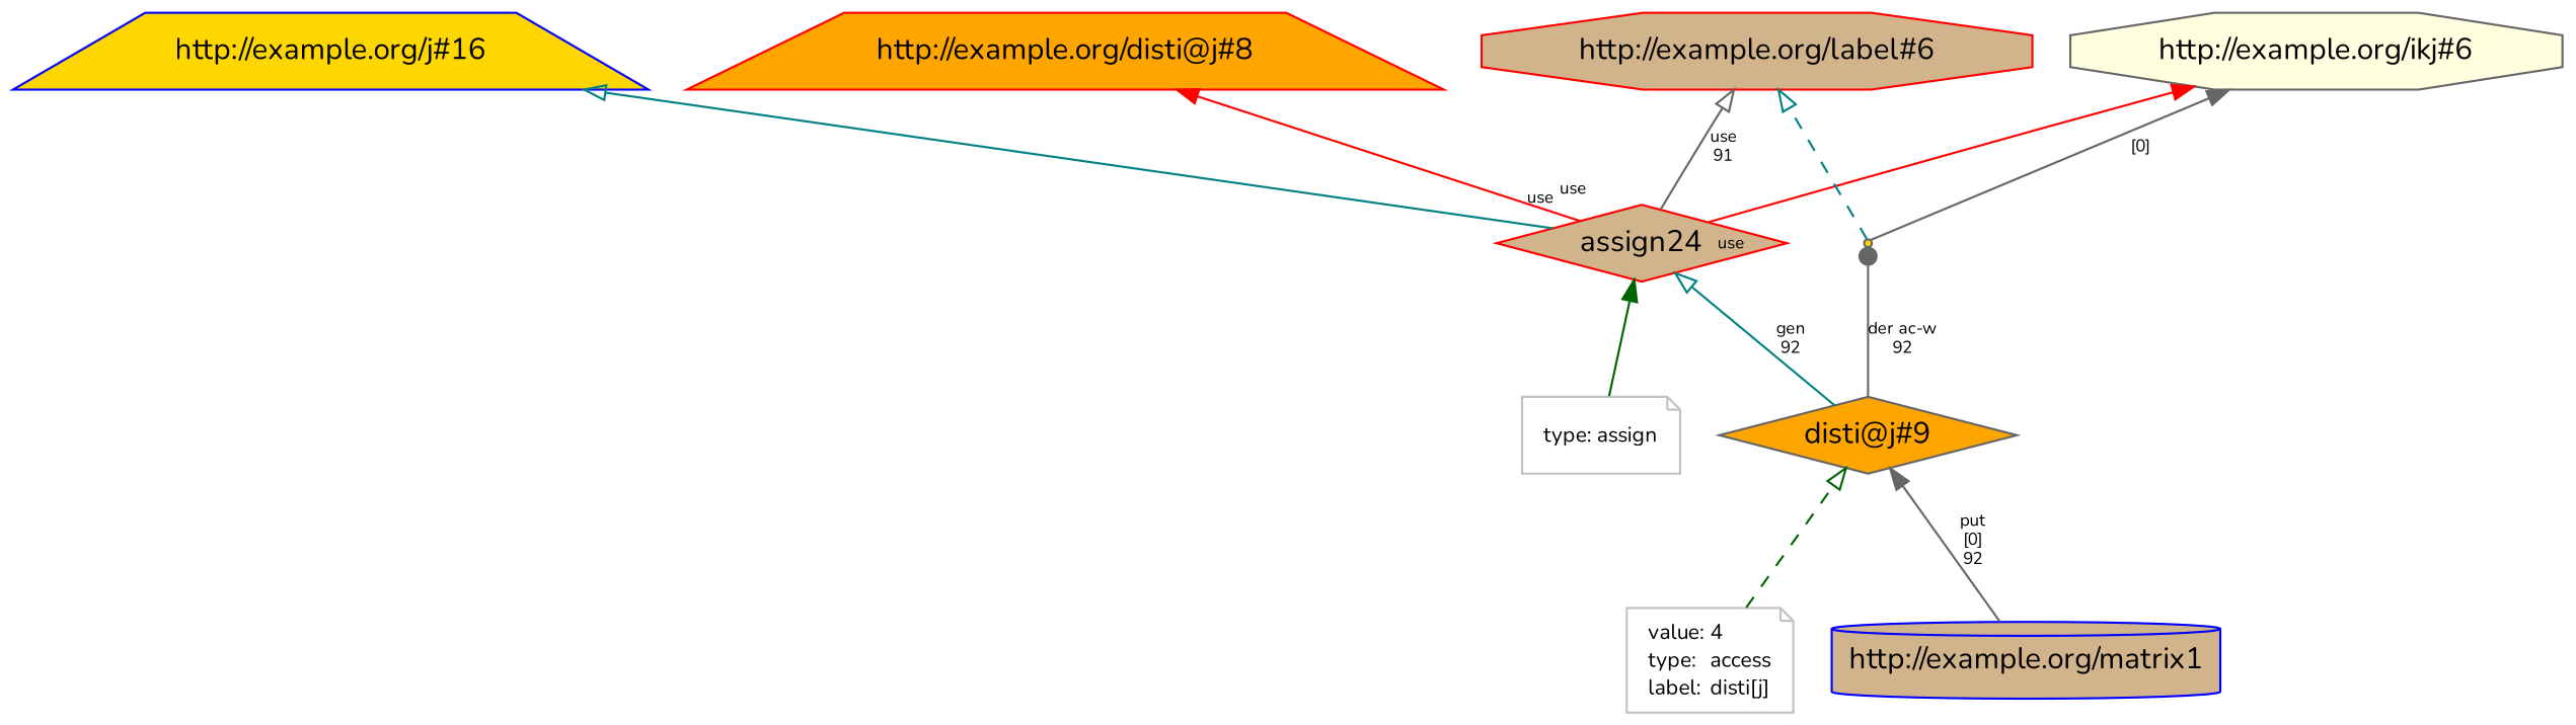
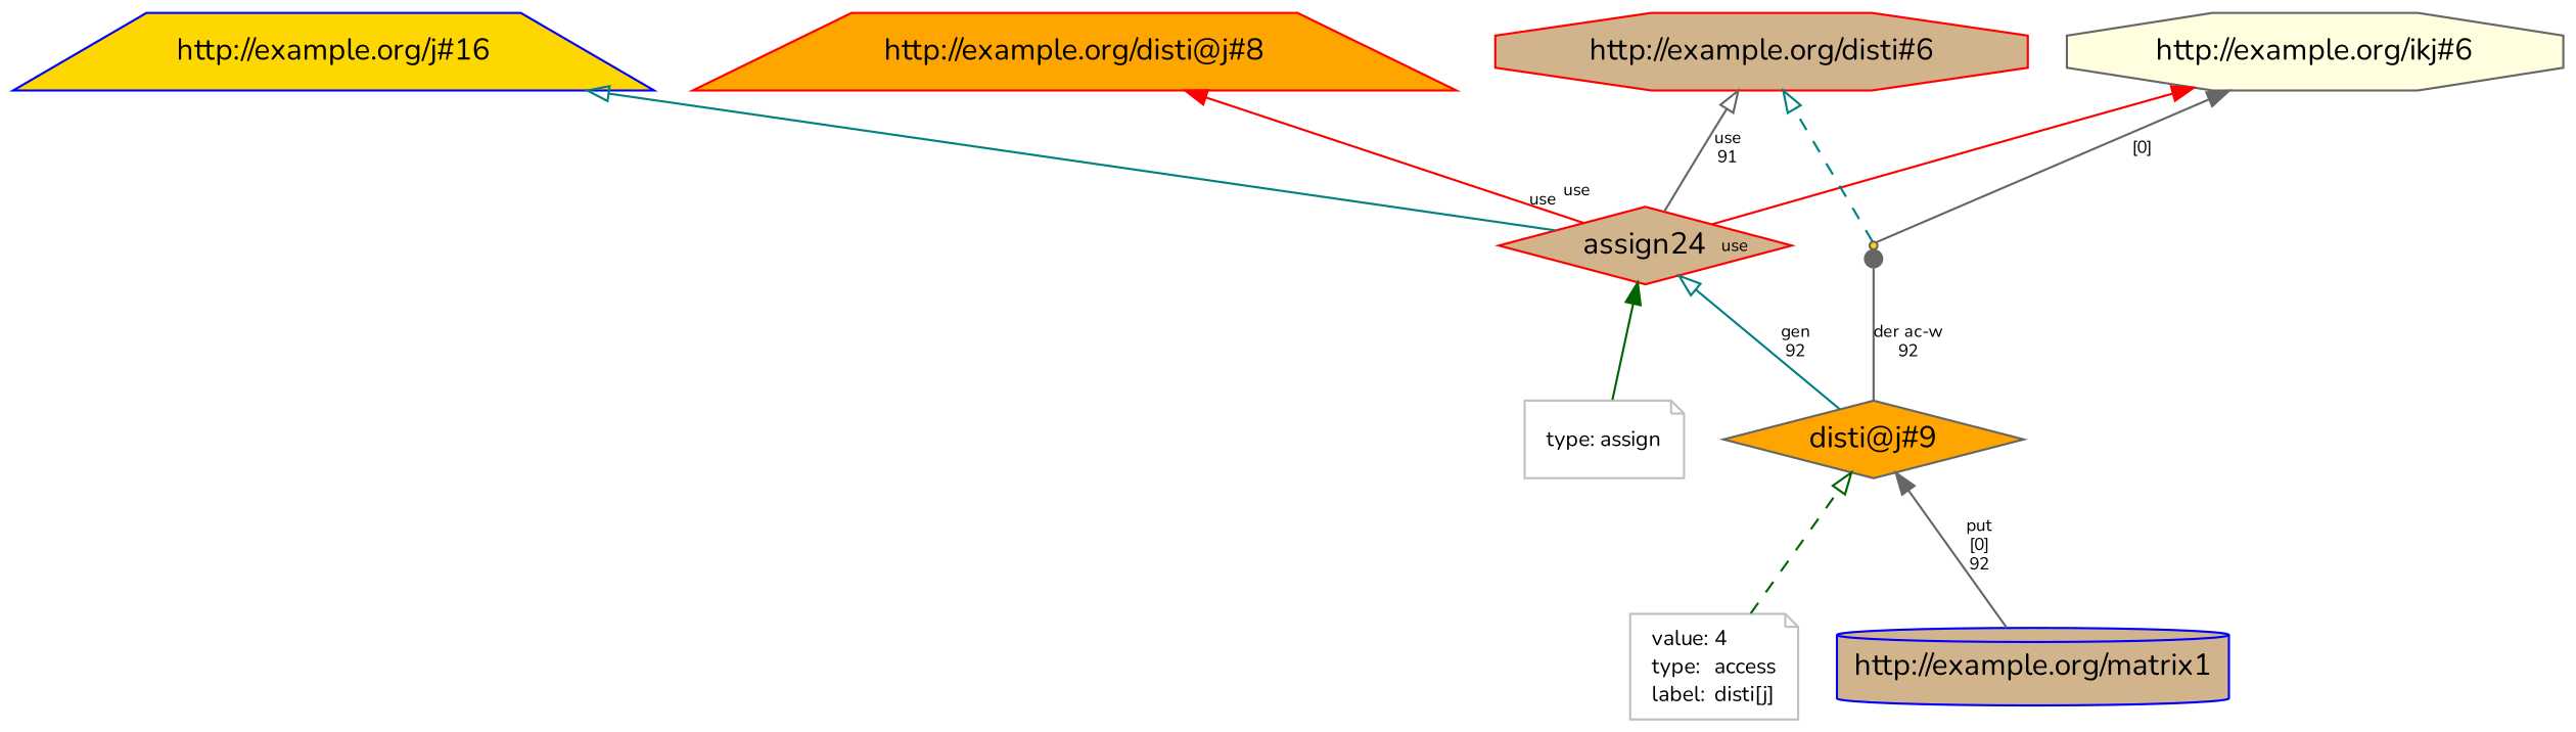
  digraph {
    fontname=Nunito
    rankdir=BT
    node [color=gray40 fillcolor=tan fontname=Nunito shape=diamond style=filled]
    edge [arrowhead=onormal color=gray40 fontname=Nunito rotation=20]
    n1 [fillcolor=orange label="disti@j#9"]
    n2 [color=red label=assign24 sides=4]
    bn0 [fillcolor=gold shape=point]
-   "http://example.org/disti#6" [color=red shape=octagon label="http://example.org/label#6"]
+   "http://example.org/disti#6" [color=red shape=octagon]
    "http://example.org/ikj#6" [fillcolor=lightyellow shape=octagon]
    "http://example.org/j#16" [color=blue fillcolor=gold shape=trapezium]
    "http://example.org/disti@j#8" [color=red fillcolor=orange shape=trapezium]
    n8 [color=gray fontcolor=black fontsize=10 label=<<TABLE cellpadding="0" border="0"> 	<TR> 	    <TD align="left">value:</TD> 	    <TD align="left">4</TD> 	</TR> 	<TR> 	    <TD align="left">type:</TD> 	    <TD align="left">access</TD> 	</TR> 	<TR> 	    <TD align="left">label:</TD> 	    <TD align="left">disti[j]</TD> 	</TR> </TABLE>> shape=note fillcolor="" style=""]
    "http://example.org/matrix1" [color=blue shape=cylinder]
    n10 [color=gray fontcolor=black fontsize=10 label=<<TABLE cellpadding="0" border="0"> 	<TR> 	    <TD align="left">type:</TD> 	    <TD align="left">assign</TD> 	</TR> </TABLE>> shape=note fillcolor="" style=""]
    n1 -> n2 [angle=60.0 color=teal distance=1.5 fontsize=8 label="gen\n92"]
    n1 -> bn0 [angle=60.0 arrowhead=dot distance=1.5 fontsize=8 label="der ac-w\n92"]
    n2 -> "http://example.org/disti#6" [angle=60.0 distance=1.5 fontsize=8 label="use\n91"]
    n2 -> "http://example.org/ikj#6" [arrowhead=normal color=red labelangle=60.0 labeldistance=1.5 labelfontsize=8 taillabel=use]
    n2 -> "http://example.org/j#16" [color=teal labelangle=60.0 labeldistance=1.5 labelfontsize=8 taillabel=use]
    n2 -> "http://example.org/disti@j#8" [arrowhead=normal color=red labelangle=60.0 labeldistance=1.5 labelfontsize=8 taillabel=use]
    bn0 -> "http://example.org/disti#6" [color=teal style=dashed rotation=""]
    bn0 -> "http://example.org/ikj#6" [angle=60.0 arrowhead=normal distance=1.5 fontsize=8 label="[0]"]
    n8 -> n1 [color=darkgreen style=dashed rotation=""]
    "http://example.org/matrix1" -> n1 [angle=60.0 arrowhead=normal distance=1.5 fontsize=8 label="put\n[0]\n92"]
    n10 -> n2 [arrowhead=normal color=darkgreen style=solid rotation=""]
  }
